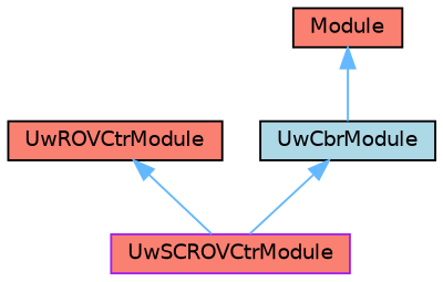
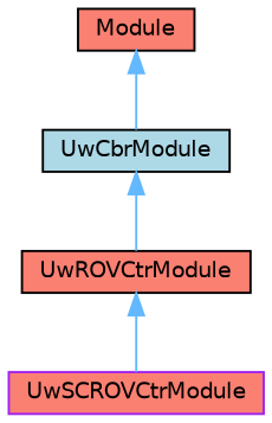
  digraph {
    node [color=black fillcolor=salmon fontname=Helvetica fontsize=10 shape=box style=filled]
    edge [color=steelblue1 dir=back fontname=Helvetica fontsize=10 labelfontname=Helvetica labelfontsize=10 style=solid]
    n1 [fontcolor=black height=0.2 label=UwROVCtrModule width=0.4]
    n2 [color=purple height=0.2 label=UwSCROVCtrModule width=0.4]
    n3 [fillcolor=lightblue height=0.2 label=UwCbrModule width=0.4]
    n4 [height=0.2 label=Module width=0.4]
    n1 -> n2
-   n3 -> n2
+   n3 -> n1
    n4 -> n3
  }
